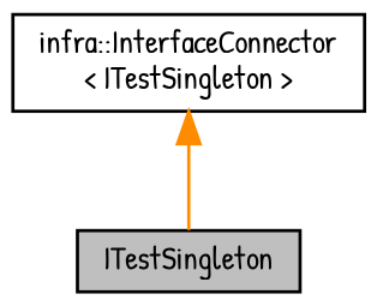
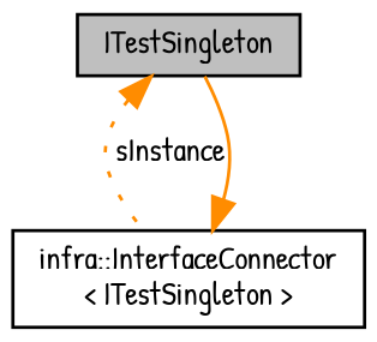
  digraph {
    fontname="Patrick Hand"
    node [color=black fontname="Patrick Hand" fontsize=10 shape=record style=filled]
    edge [color=darkorange dir=back fontname="Patrick Hand" fontsize=10 labelfontname=Helvetica labelfontsize=10]
    n1 [fillcolor=grey75 fontcolor=black height=0.2 label=ITestSingleton width=0.4]
    n2 [fillcolor=white height=0.2 label="infra::InterfaceConnector\l\< ITestSingleton \>" width=0.4]
+   n1 -> n2 [label=" sInstance" style=dotted]
    n2 -> n1 [style=solid]
  }
